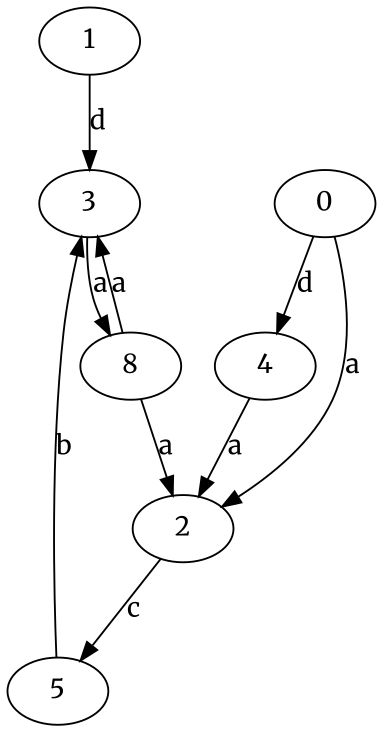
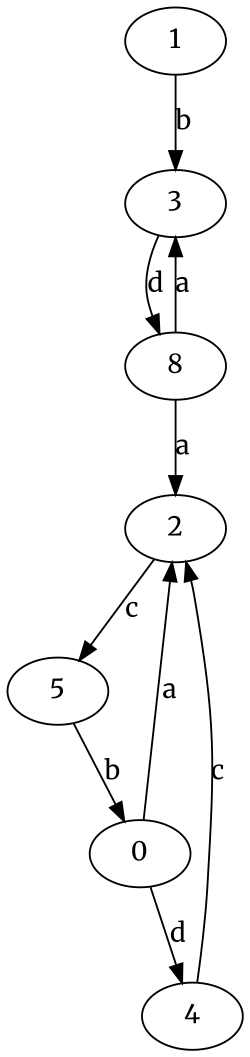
  strict digraph {
    fontname=Merriweather
    node [fontname=Merriweather]
    edge [fontname=Merriweather]
    1
    3
    2
    5
    8
    4
    0
-   1 -> 3 [label=d]
-   3 -> 8 [label=a]
+   1 -> 3 [label=b]
+   3 -> 8 [label=d]
    2 -> 5 [label=c]
-   5 -> 3 [label=b]
+   5 -> 0 [label=b]
    8 -> 3 [label=a]
    8 -> 2 [label=a]
-   4 -> 2 [label=a]
+   4 -> 2 [label=c]
    0 -> 2 [label=a]
    0 -> 4 [label=d]
  }
